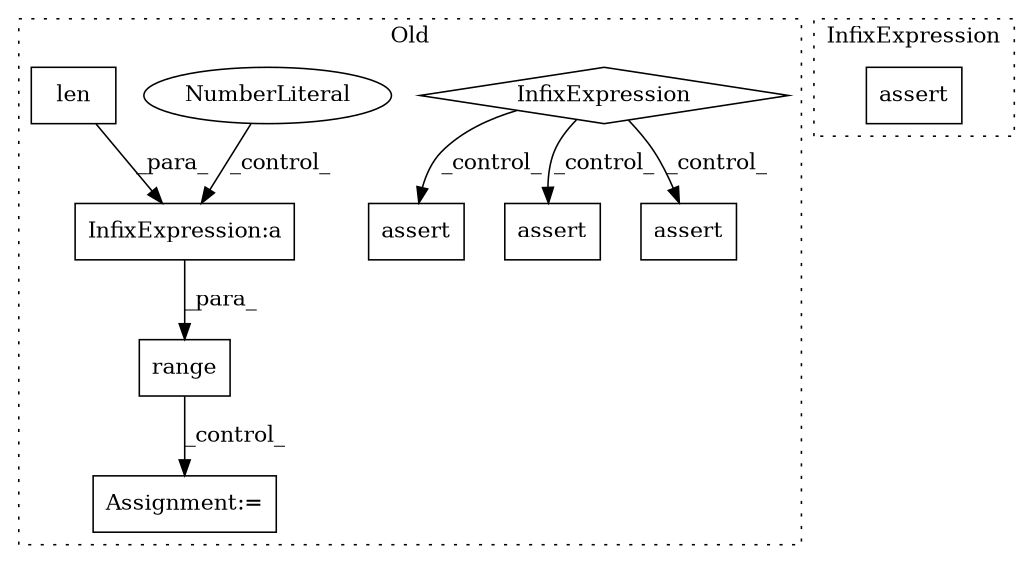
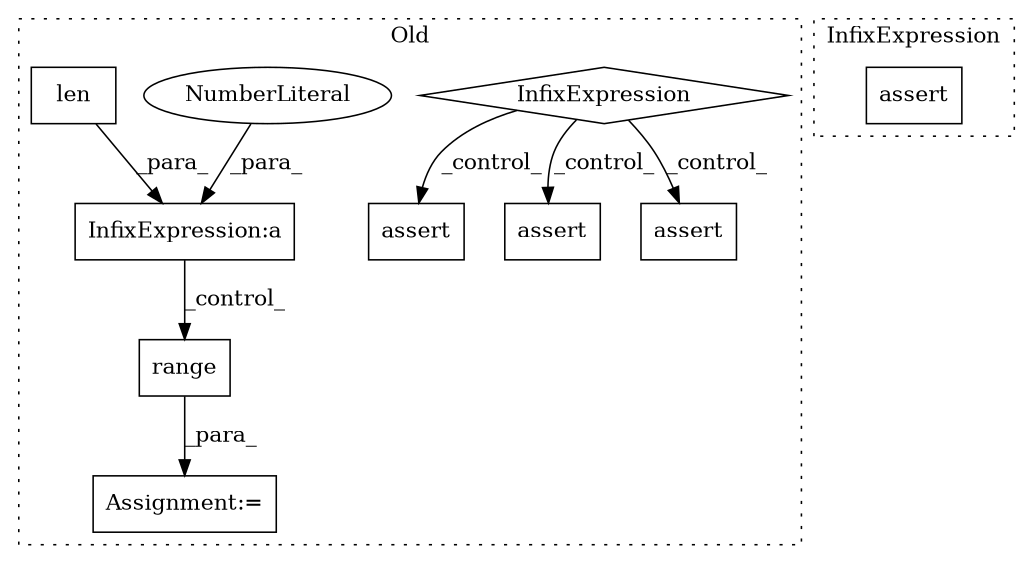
  digraph {
    node [a=32 l="16,1" s="35200,35293" shape=box]
    n1 [l="4,1" label=len s="35267,35287"]
    n2 [a=7 l="53,2" label="Assignment:="]
    n3 [l="6,1" label=range s="35261,35292"]
    n4 [a=70 l="53,2" label=InfixExpression shape=diamond]
    n5 [label=assert s="35380,35440"]
    n6 [a=27 l=3 label="InfixExpression:a" s=35288]
    n7 [label=assert s="35303,35371"]
    n8 [a=34 l=1 label=NumberLiteral s=35291 shape=ellipse]
    n9 [label=assert s="35601,35689"]
    n10 [l="21,1" label=assert s="30089,30144"]
    subgraph cluster_1 {
      label=Old
      style=dotted
      n1
      n2
      n3
      n4
      n5
      n6
      n7
      n8
      n9
    }
    subgraph cluster_2 {
      label=InfixExpression
      style=dotted
      n10
    }
    n1 -> n6 [label=_para_]
-   n3 -> n2 [label=_control_]
+   n3 -> n2 [label=_para_]
    n4 -> n5 [label=_control_]
    n4 -> n7 [label=_control_]
    n4 -> n9 [label=_control_]
-   n6 -> n3 [label=_para_]
-   n8 -> n6 [label=_control_]
+   n6 -> n3 [label=_control_]
+   n8 -> n6 [label=_para_]
  }
